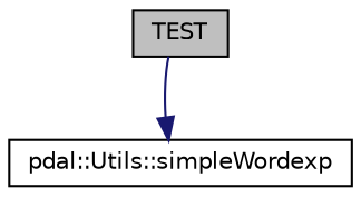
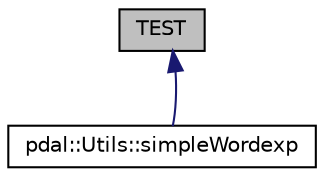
  digraph {
    rankdir=TB
    node [color=black fontname=Helvetica fontsize=10 shape=record style=filled]
    n1 [fillcolor=grey75 fontcolor=black height=0.2 label=TEST width=0.4]
    n2 [fillcolor=white height=0.2 label="pdal::Utils::simpleWordexp" width=0.4]
-   n1 -> n2 [color=midnightblue fontname=Helvetica fontsize=10 labelfontname=Helvetica labelfontsize=10 style=solid]
+   n2 -> n1 [color=midnightblue fontname=Helvetica fontsize=10 labelfontname=Helvetica labelfontsize=10 style=solid]
  }
